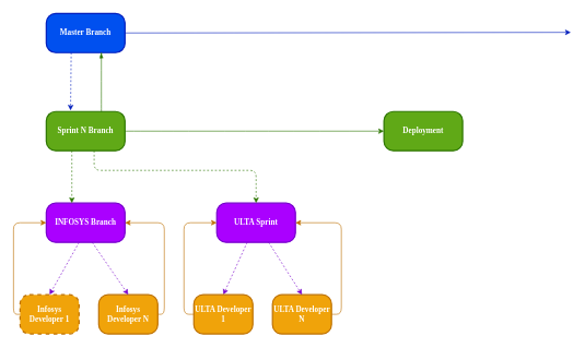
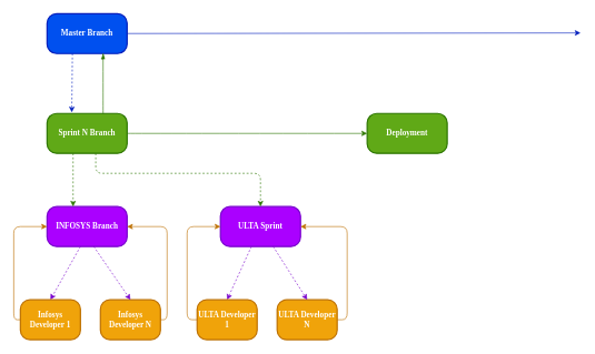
  <mxCell id="0" />
  <mxCell id="1" parent="0" />
  <mxCell id="2" value="Master Branch" parent="1" vertex="1" style="rounded=1;whiteSpace=wrap;html=1;arcSize=24;fillColor=#0050ef;strokeColor=#001DBC;shadow=0;comic=0;labelBackgroundColor=none;fontFamily=Verdana;fontSize=12;align=center;fontColor=#ffffff;fontStyle=1;strokeWidth=2;"><mxGeometry as="geometry" height="60" width="120" y="20" x="70" /></mxCell>
  <mxCell id="3" value="" parent="1" style="endArrow=classic;html=1;fillColor=#0050ef;strokeColor=#001DBC;strokeWidth=1;" edge="1" source="2"><mxGeometry as="geometry" height="50" width="50" relative="1"><mxPoint as="sourcePoint" y="49" x="190" /><mxPoint as="targetPoint" y="49" x="870" /></mxGeometry></mxCell>
  <mxCell id="4" value="" parent="1" style="endArrow=classic;html=1;strokeWidth=1;exitX=0.5;exitY=1;exitDx=0;exitDy=0;fillColor=#0050ef;strokeColor=#001DBC;dashed=1;entryX=0.3;entryY=-0.027;entryDx=0;entryDy=0;entryPerimeter=0;" edge="1"><mxGeometry as="geometry" height="50" width="50" relative="1"><mxPoint as="sourcePoint" y="80" x="108" /><mxPoint as="targetPoint" y="168.38" x="107" /></mxGeometry></mxCell>
  <mxCell id="5" value="Sprint N Branch" parent="1" vertex="1" style="rounded=1;whiteSpace=wrap;html=1;arcSize=24;fillColor=#60a917;strokeColor=#2D7600;shadow=0;comic=0;labelBackgroundColor=none;fontFamily=Verdana;fontSize=12;align=center;fontColor=#ffffff;fontStyle=1;strokeWidth=2;"><mxGeometry as="geometry" height="60" width="120" y="170" x="70" /></mxCell>
  <mxCell id="6" value="" parent="1" style="comic=1;strokeWidth=1;endArrow=blockThin;html=1;fontFamily=Comic Sans MS;fontStyle=1;entryX=0.5;entryY=1;entryDx=0;entryDy=0;curved=1;fillColor=#60a917;strokeColor=#2D7600;" edge="1"><mxGeometry as="geometry" height="50" width="50" relative="1"><mxPoint as="sourcePoint" y="170" x="154" /><mxPoint as="targetPoint" y="80" x="154" /></mxGeometry></mxCell>
  <mxCell id="7" value="INFOSYS Branch" parent="1" vertex="1" style="rounded=1;whiteSpace=wrap;html=1;arcSize=24;fillColor=#aa00ff;strokeColor=#7700CC;shadow=0;comic=0;labelBackgroundColor=none;fontFamily=Verdana;fontSize=12;align=center;fontColor=#ffffff;fontStyle=1;strokeWidth=2;"><mxGeometry as="geometry" height="60" width="120" y="310" x="70" /></mxCell>
  <mxCell id="8" value="ULTA Sprint" parent="1" vertex="1" style="rounded=1;whiteSpace=wrap;html=1;arcSize=24;fillColor=#aa00ff;strokeColor=#7700CC;shadow=0;comic=0;labelBackgroundColor=none;fontFamily=Verdana;fontSize=12;align=center;fontColor=#ffffff;fontStyle=1;strokeWidth=2;"><mxGeometry as="geometry" height="60" width="120" y="310" x="330" /></mxCell>
  <mxCell id="9" value="" parent="1" style="endArrow=classic;html=1;strokeWidth=1;fillColor=#60a917;strokeColor=#2D7600;dashed=1;exitX=0.325;exitY=1;exitDx=0;exitDy=0;exitPerimeter=0;" edge="1" source="5"><mxGeometry as="geometry" height="50" width="50" relative="1"><mxPoint as="sourcePoint" y="220" x="110" /><mxPoint as="targetPoint" y="310" x="109" /></mxGeometry></mxCell>
  <mxCell id="10" value="" parent="1" style="endArrow=classic;html=1;strokeWidth=1;fillColor=#60a917;strokeColor=#2D7600;curved=1;" edge="1" target="11" source="5"><mxGeometry as="geometry" height="50" width="50" relative="1"><mxPoint as="sourcePoint" y="200" x="190" /><mxPoint as="targetPoint" y="200" x="600" /></mxGeometry></mxCell>
- <mxCell id="11" value="Deployment" parent="1" vertex="1" style="rounded=1;whiteSpace=wrap;html=1;arcSize=24;fillColor=#60a917;strokeColor=#2D7600;shadow=0;comic=0;labelBackgroundColor=none;fontFamily=Verdana;fontSize=12;align=center;fontColor=#ffffff;fontStyle=1;strokeWidth=2;"><mxGeometry x="585" y="170" as="geometry" height="60" width="120" /></mxCell>
+ <mxCell id="11" value="Deployment" parent="1" vertex="1" style="rounded=1;whiteSpace=wrap;html=1;arcSize=24;fillColor=#60a917;strokeColor=#2D7600;shadow=0;comic=0;labelBackgroundColor=none;fontFamily=Verdana;fontSize=12;align=center;fontColor=#ffffff;fontStyle=1;strokeWidth=2;"><mxGeometry as="geometry" height="60" width="120" y="170" x="550" /></mxCell>
  <mxCell id="12" value="" parent="1" style="edgeStyle=segmentEdgeStyle;endArrow=classic;html=1;shadow=0;strokeWidth=1;exitX=0.608;exitY=1;exitDx=0;exitDy=0;exitPerimeter=0;entryX=0.5;entryY=0;entryDx=0;entryDy=0;fillColor=#60a917;strokeColor=#2D7600;dashed=1;" edge="1" target="8" source="5"><mxGeometry as="geometry" height="50" width="50" relative="1"><mxPoint as="sourcePoint" y="290" x="150" /><mxPoint as="targetPoint" y="300" x="143" /><Array as="points"><mxPoint y="260" x="143" /><mxPoint y="260" x="390" /></Array></mxGeometry></mxCell>
  <mxCell id="13" value="" parent="1" style="endArrow=classic;html=1;strokeWidth=1;fillColor=#aa00ff;strokeColor=#7700CC;dashed=1;entryX=0.5;entryY=0;entryDx=0;entryDy=0;" edge="1" target="14"><mxGeometry as="geometry" height="50" width="50" relative="1"><mxPoint as="sourcePoint" y="370" x="120" /><mxPoint as="targetPoint" y="450" x="108" /></mxGeometry></mxCell>
- <mxCell id="14" value="Infosys Developer 1" parent="1" vertex="1" style="rounded=1;whiteSpace=wrap;html=1;arcSize=24;fillColor=#f0a30a;strokeColor=#BD7000;shadow=0;comic=0;labelBackgroundColor=none;fontFamily=Verdana;fontSize=12;align=center;fontColor=#ffffff;fontStyle=1;strokeWidth=2;dashed=1;"><mxGeometry as="geometry" height="60" width="90" y="450" x="30" /></mxCell>
+ <mxCell id="14" value="Infosys Developer 1" parent="1" vertex="1" style="rounded=1;whiteSpace=wrap;html=1;arcSize=24;fillColor=#f0a30a;strokeColor=#BD7000;shadow=0;comic=0;labelBackgroundColor=none;fontFamily=Verdana;fontSize=12;align=center;fontColor=#ffffff;fontStyle=1;strokeWidth=2;"><mxGeometry as="geometry" height="60" width="90" y="450" x="30" /></mxCell>
  <mxCell id="15" value="Infosys Developer N" parent="1" vertex="1" style="rounded=1;whiteSpace=wrap;html=1;arcSize=24;fillColor=#f0a30a;strokeColor=#BD7000;shadow=0;comic=0;labelBackgroundColor=none;fontFamily=Verdana;fontSize=12;align=center;fontColor=#ffffff;fontStyle=1;strokeWidth=2;"><mxGeometry as="geometry" height="60" width="90" y="450" x="150" /></mxCell>
  <mxCell id="16" value="" parent="1" style="endArrow=classic;html=1;shadow=0;dashed=1;strokeWidth=1;exitX=0.5;exitY=1;exitDx=0;exitDy=0;entryX=0.5;entryY=0;entryDx=0;entryDy=0;fillColor=#aa00ff;strokeColor=#7700CC;" edge="1" target="15"><mxGeometry as="geometry" height="50" width="50" relative="1"><mxPoint as="sourcePoint" y="370" x="140" /><mxPoint as="targetPoint" y="450" x="195" /></mxGeometry></mxCell>
  <mxCell id="17" value="" parent="1" style="endArrow=classic;html=1;strokeWidth=1;fillColor=#aa00ff;strokeColor=#7700CC;dashed=1;entryX=0.5;entryY=0;entryDx=0;entryDy=0;" edge="1" target="18" source="8"><mxGeometry as="geometry" height="50" width="50" relative="1"><mxPoint as="sourcePoint" y="370" x="345" /><mxPoint as="targetPoint" y="450" x="333" /></mxGeometry></mxCell>
  <mxCell id="18" value="ULTA Developer 1" parent="1" vertex="1" style="rounded=1;whiteSpace=wrap;html=1;arcSize=24;fillColor=#f0a30a;strokeColor=#BD7000;shadow=0;comic=0;labelBackgroundColor=none;fontFamily=Verdana;fontSize=12;align=center;fontColor=#ffffff;fontStyle=1;strokeWidth=2;"><mxGeometry as="geometry" height="60" width="90" y="450" x="295" /></mxCell>
  <mxCell id="19" value="ULTA Developer N" parent="1" vertex="1" style="rounded=1;whiteSpace=wrap;html=1;arcSize=24;fillColor=#f0a30a;strokeColor=#BD7000;shadow=0;comic=0;labelBackgroundColor=none;fontFamily=Verdana;fontSize=12;align=center;fontColor=#ffffff;fontStyle=1;strokeWidth=2;"><mxGeometry as="geometry" height="60" width="90" y="450" x="415" /></mxCell>
  <mxCell id="20" value="" parent="1" style="endArrow=classic;html=1;shadow=0;dashed=1;strokeWidth=1;entryX=0.5;entryY=0;entryDx=0;entryDy=0;fillColor=#aa00ff;strokeColor=#7700CC;" edge="1" target="19" source="8"><mxGeometry as="geometry" height="50" width="50" relative="1"><mxPoint as="sourcePoint" y="360" x="360" /><mxPoint as="targetPoint" y="450" x="420" /></mxGeometry></mxCell>
  <mxCell id="21" value="" parent="1" style="edgeStyle=elbowEdgeStyle;elbow=horizontal;endArrow=classic;html=1;shadow=0;strokeWidth=1;exitX=0;exitY=0.5;exitDx=0;exitDy=0;entryX=0;entryY=0.5;entryDx=0;entryDy=0;fillColor=#f0a30a;strokeColor=#BD7000;" edge="1" target="8" source="18"><mxGeometry as="geometry" height="50" width="50" relative="1"><mxPoint as="sourcePoint" y="590" x="245" /><mxPoint as="targetPoint" y="540" x="295" /><Array as="points"><mxPoint y="410" x="280" /></Array></mxGeometry></mxCell>
  <mxCell id="22" value="" parent="1" style="edgeStyle=elbowEdgeStyle;elbow=horizontal;endArrow=classic;html=1;shadow=0;strokeWidth=1;exitX=1;exitY=0.5;exitDx=0;exitDy=0;entryX=1;entryY=0.5;entryDx=0;entryDy=0;fillColor=#f0a30a;strokeColor=#BD7000;" edge="1" target="8" source="19"><mxGeometry as="geometry" height="50" width="50" relative="1"><mxPoint as="sourcePoint" y="490.088" x="554.588" /><mxPoint as="targetPoint" y="350.088" x="589.882" /><Array as="points"><mxPoint y="410" x="520" /></Array></mxGeometry></mxCell>
  <mxCell id="23" value="" parent="1" style="edgeStyle=elbowEdgeStyle;elbow=horizontal;endArrow=classic;html=1;shadow=0;strokeWidth=1;exitX=0;exitY=0.5;exitDx=0;exitDy=0;entryX=0;entryY=0.5;entryDx=0;entryDy=0;fillColor=#f0a30a;strokeColor=#BD7000;" edge="1" target="7" source="14"><mxGeometry as="geometry" height="50" width="50" relative="1"><mxPoint as="sourcePoint" y="480.088" x="25.176" /><mxPoint as="targetPoint" y="340.088" x="60.471" /><Array as="points"><mxPoint y="410" x="20" /></Array></mxGeometry></mxCell>
  <mxCell id="24" value="" parent="1" style="edgeStyle=elbowEdgeStyle;elbow=horizontal;endArrow=classic;html=1;shadow=0;strokeWidth=1;fillColor=#f0a30a;strokeColor=#BD7000;" edge="1" target="7" source="15"><mxGeometry as="geometry" height="50" width="50" relative="1"><mxPoint as="sourcePoint" y="480.088" x="244.088" /><mxPoint as="targetPoint" y="340.088" x="189.971" /><Array as="points"><mxPoint y="410" x="250" /></Array></mxGeometry></mxCell>
